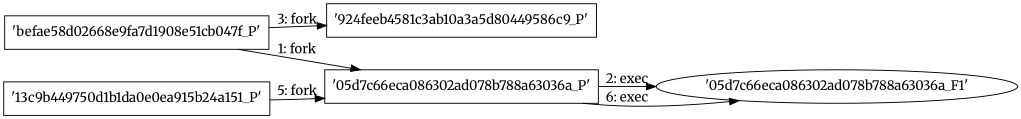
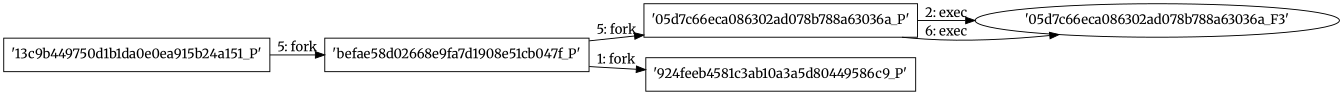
  digraph {
    engine=neato
    fixedsize=false
    fontname=Merriweather
    fontsize=10
    nodesep=0.3
    rankdir=LR
    ranksep=0
    splines=true
    node [fontname=Merriweather node_type=Process shape=box]
    edge [fontname=Merriweather]
    "'befae58d02668e9fa7d1908e51cb047f_P'"
    "'05d7c66eca086302ad078b788a63036a_P'"
    "'924feeb4581c3ab10a3a5d80449586c9_P'"
-   "'05d7c66eca086302ad078b788a63036a_F3'" [node_type=File shape=ellipse label="'05d7c66eca086302ad078b788a63036a_F1'"]
+   "'05d7c66eca086302ad078b788a63036a_F3'" [node_type=File shape=ellipse]
    "'13c9b449750d1b1da0e0ea915b24a151_P'"
-   "'befae58d02668e9fa7d1908e51cb047f_P'" -> "'05d7c66eca086302ad078b788a63036a_P'" [label="1: fork"]
-   "'befae58d02668e9fa7d1908e51cb047f_P'" -> "'924feeb4581c3ab10a3a5d80449586c9_P'" [label="3: fork"]
+   "'befae58d02668e9fa7d1908e51cb047f_P'" -> "'05d7c66eca086302ad078b788a63036a_P'" [label="5: fork"]
+   "'befae58d02668e9fa7d1908e51cb047f_P'" -> "'924feeb4581c3ab10a3a5d80449586c9_P'" [label="1: fork"]
    "'05d7c66eca086302ad078b788a63036a_P'" -> "'05d7c66eca086302ad078b788a63036a_F3'" [label="2: exec"]
    "'05d7c66eca086302ad078b788a63036a_P'" -> "'05d7c66eca086302ad078b788a63036a_F3'" [label="6: exec"]
-   "'13c9b449750d1b1da0e0ea915b24a151_P'" -> "'05d7c66eca086302ad078b788a63036a_P'" [label="5: fork"]
+   "'13c9b449750d1b1da0e0ea915b24a151_P'" -> "'befae58d02668e9fa7d1908e51cb047f_P'" [label="5: fork"]
  }
